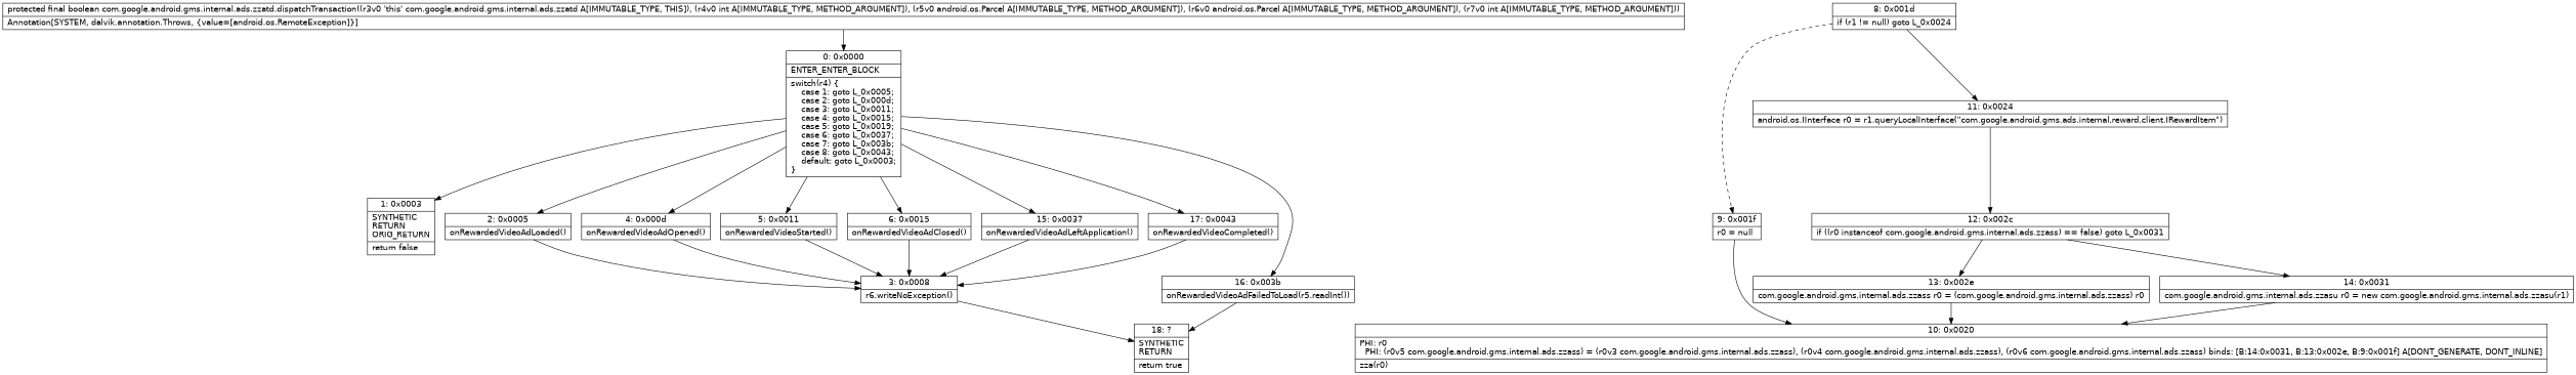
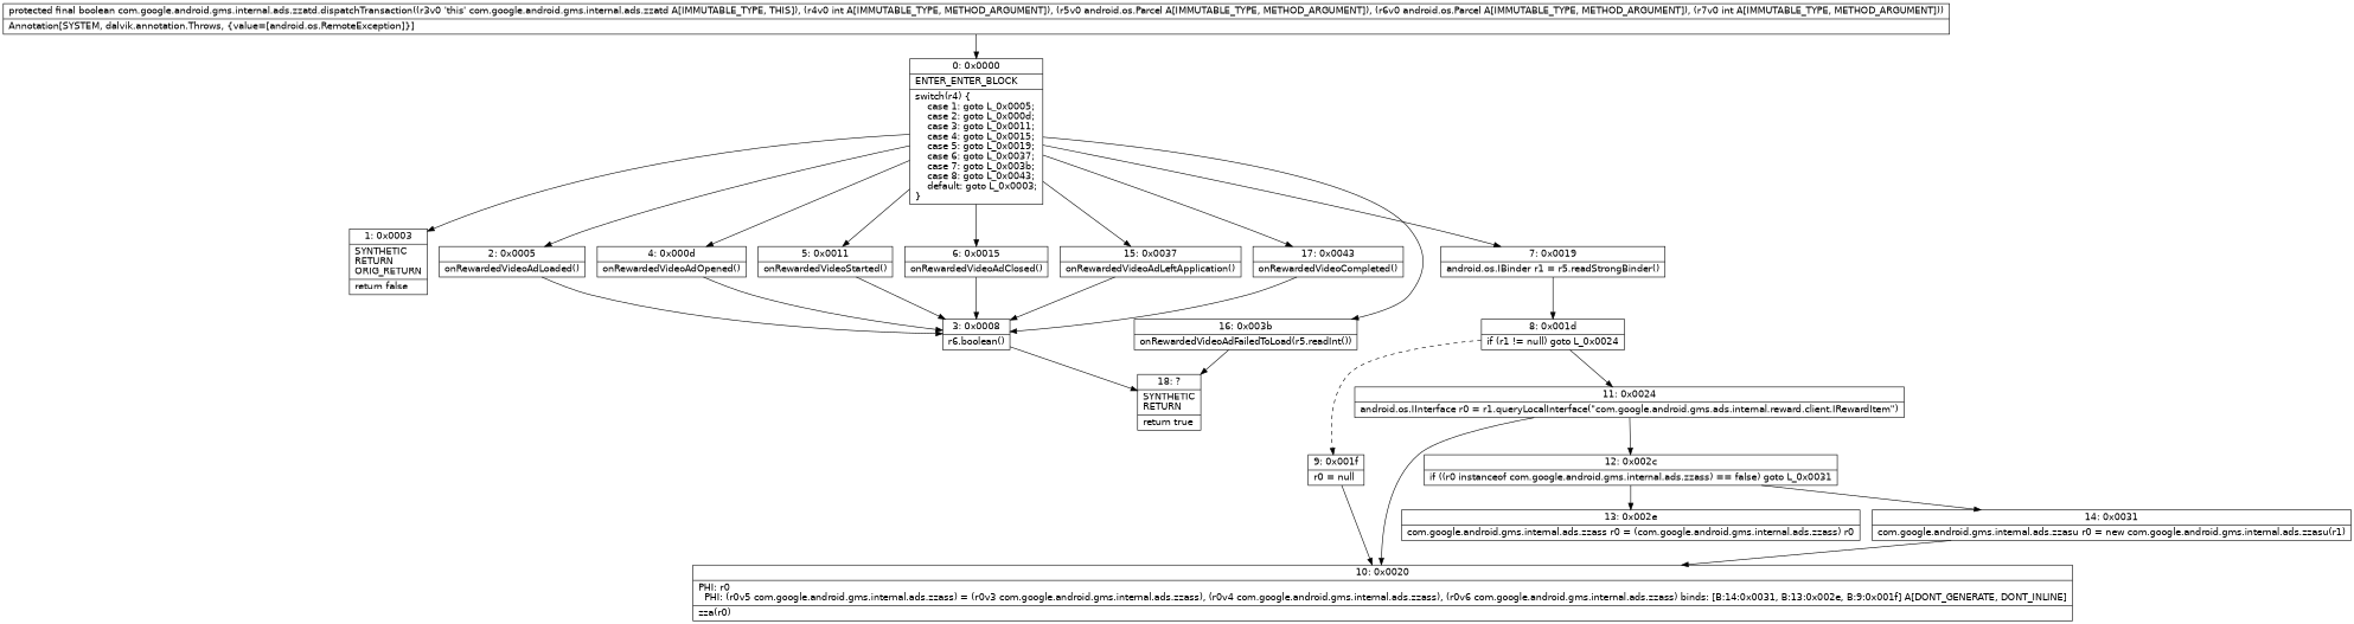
  digraph {
    fontname="DejaVu Sans"
    node [fontname="DejaVu Sans" shape=record]
    edge [fontname="DejaVu Sans"]
    n1 [label="{0\:\ 0x0000|ENTER_ENTER_BLOCK\l|switch(r4) \{\l    case 1: goto L_0x0005;\l    case 2: goto L_0x000d;\l    case 3: goto L_0x0011;\l    case 4: goto L_0x0015;\l    case 5: goto L_0x0019;\l    case 6: goto L_0x0037;\l    case 7: goto L_0x003b;\l    case 8: goto L_0x0043;\l    default: goto L_0x0003;\l\}\l}"]
    n2 [label="{1\:\ 0x0003|SYNTHETIC\lRETURN\lORIG_RETURN\l|return false\l}"]
    n3 [label="{2\:\ 0x0005|onRewardedVideoAdLoaded()\l}"]
    n4 [label="{4\:\ 0x000d|onRewardedVideoAdOpened()\l}"]
    n5 [label="{5\:\ 0x0011|onRewardedVideoStarted()\l}"]
    n6 [label="{6\:\ 0x0015|onRewardedVideoAdClosed()\l}"]
+   n7 [label="{7\:\ 0x0019|android.os.IBinder r1 = r5.readStrongBinder()\l}"]
    n8 [label="{15\:\ 0x0037|onRewardedVideoAdLeftApplication()\l}"]
    n9 [label="{16\:\ 0x003b|onRewardedVideoAdFailedToLoad(r5.readInt())\l}"]
    n10 [label="{17\:\ 0x0043|onRewardedVideoCompleted()\l}"]
-   n11 [label="{3\:\ 0x0008|r6.writeNoException()\l}"]
+   n11 [label="{3\:\ 0x0008|r6.boolean()\l}"]
    n12 [label="{8\:\ 0x001d|if (r1 != null) goto L_0x0024\l}"]
    n13 [label="{18\:\ ?|SYNTHETIC\lRETURN\l|return true\l}"]
    n14 [label="{9\:\ 0x001f|r0 = null\l}"]
    n15 [label="{11\:\ 0x0024|android.os.IInterface r0 = r1.queryLocalInterface(\"com.google.android.gms.ads.internal.reward.client.IRewardItem\")\l}"]
    n16 [label="{10\:\ 0x0020|PHI: r0 \l  PHI: (r0v5 com.google.android.gms.internal.ads.zzass) = (r0v3 com.google.android.gms.internal.ads.zzass), (r0v4 com.google.android.gms.internal.ads.zzass), (r0v6 com.google.android.gms.internal.ads.zzass) binds: [B:14:0x0031, B:13:0x002e, B:9:0x001f] A[DONT_GENERATE, DONT_INLINE]\l|zza(r0)\l}"]
    n17 [label="{12\:\ 0x002c|if ((r0 instanceof com.google.android.gms.internal.ads.zzass) == false) goto L_0x0031\l}"]
    n18 [label="{13\:\ 0x002e|com.google.android.gms.internal.ads.zzass r0 = (com.google.android.gms.internal.ads.zzass) r0\l}"]
    n19 [label="{14\:\ 0x0031|com.google.android.gms.internal.ads.zzasu r0 = new com.google.android.gms.internal.ads.zzasu(r1)\l}"]
    n20 [label="{protected final boolean com.google.android.gms.internal.ads.zzatd.dispatchTransaction((r3v0 'this' com.google.android.gms.internal.ads.zzatd A[IMMUTABLE_TYPE, THIS]), (r4v0 int A[IMMUTABLE_TYPE, METHOD_ARGUMENT]), (r5v0 android.os.Parcel A[IMMUTABLE_TYPE, METHOD_ARGUMENT]), (r6v0 android.os.Parcel A[IMMUTABLE_TYPE, METHOD_ARGUMENT]), (r7v0 int A[IMMUTABLE_TYPE, METHOD_ARGUMENT]))  | Annotation[SYSTEM, dalvik.annotation.Throws, \{value=[android.os.RemoteException]\}]\l}"]
    n1 -> n2
    n1 -> n3
    n1 -> n4
    n1 -> n5
    n1 -> n6
+   n1 -> n7
    n1 -> n8
    n1 -> n9
    n1 -> n10
    n3 -> n11
    n4 -> n11
    n5 -> n11
    n6 -> n11
+   n7 -> n12
    n8 -> n11
    n9 -> n13
    n10 -> n11
    n11 -> n13
    n12 -> n14 [style=dashed]
    n12 -> n15
    n14 -> n16
    n15 -> n17
    n17 -> n18 [style=solid]
    n17 -> n19
-   n18 -> n16
+   n15 -> n16
    n19 -> n16
    n20 -> n1
  }
